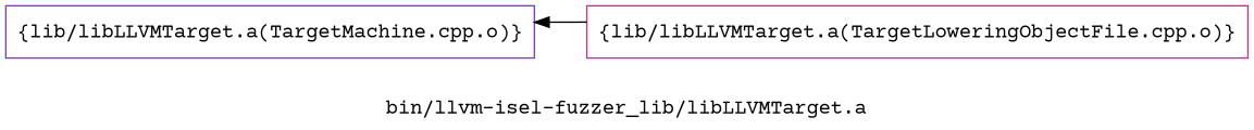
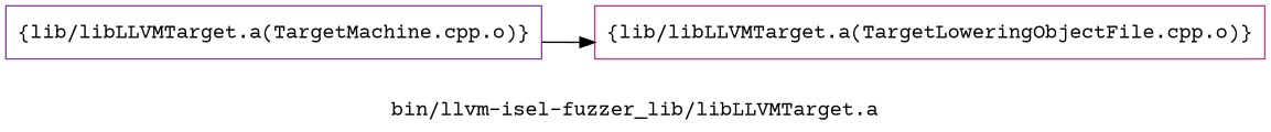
  digraph {
    label="bin/llvm-isel-fuzzer_lib/libLLVMTarget.a"
    rankdir=LR
    fontname="Courier Prime"
    node [group=0 shape=box fontname="Courier Prime"]
    n1 [label="{lib/libLLVMTarget.a(TargetMachine.cpp.o)}" color=purple]
    n2 [label="{lib/libLLVMTarget.a(TargetLoweringObjectFile.cpp.o)}" color=deeppink]
-   n2 -> n1 [arrowhead=normal fontname="Courier Prime"]
+   n1 -> n2 [arrowhead=normal fontname="Courier Prime"]
  }
